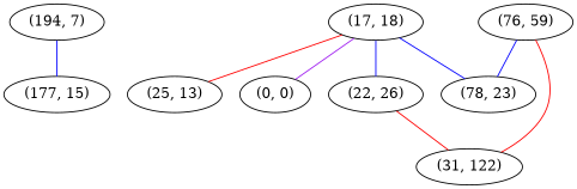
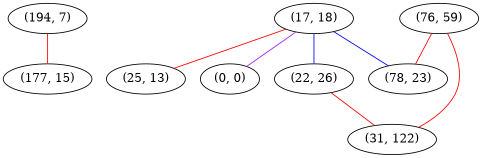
  graph {
    edge [color=red weight=1]
    "(194, 7)"
    "(177, 15)"
    n3 [label="(17, 18)"]
    "(25, 13)"
    "(0, 0)"
    "(22, 26)"
    "(78, 23)"
    "(31, 122)"
    "(76, 59)"
-   "(194, 7)" -- "(177, 15)" [color=blue weight=3]
+   "(194, 7)" -- "(177, 15)" [weight=3]
    n3 -- "(25, 13)"
    n3 -- "(0, 0)" [color=purple weight=4]
    n3 -- "(22, 26)" [color=blue weight=3]
    n3 -- "(78, 23)" [color=blue weight=3]
    "(22, 26)" -- "(31, 122)"
-   "(76, 59)" -- "(78, 23)" [color=blue]
+   "(76, 59)" -- "(78, 23)"
    "(76, 59)" -- "(31, 122)"
  }
